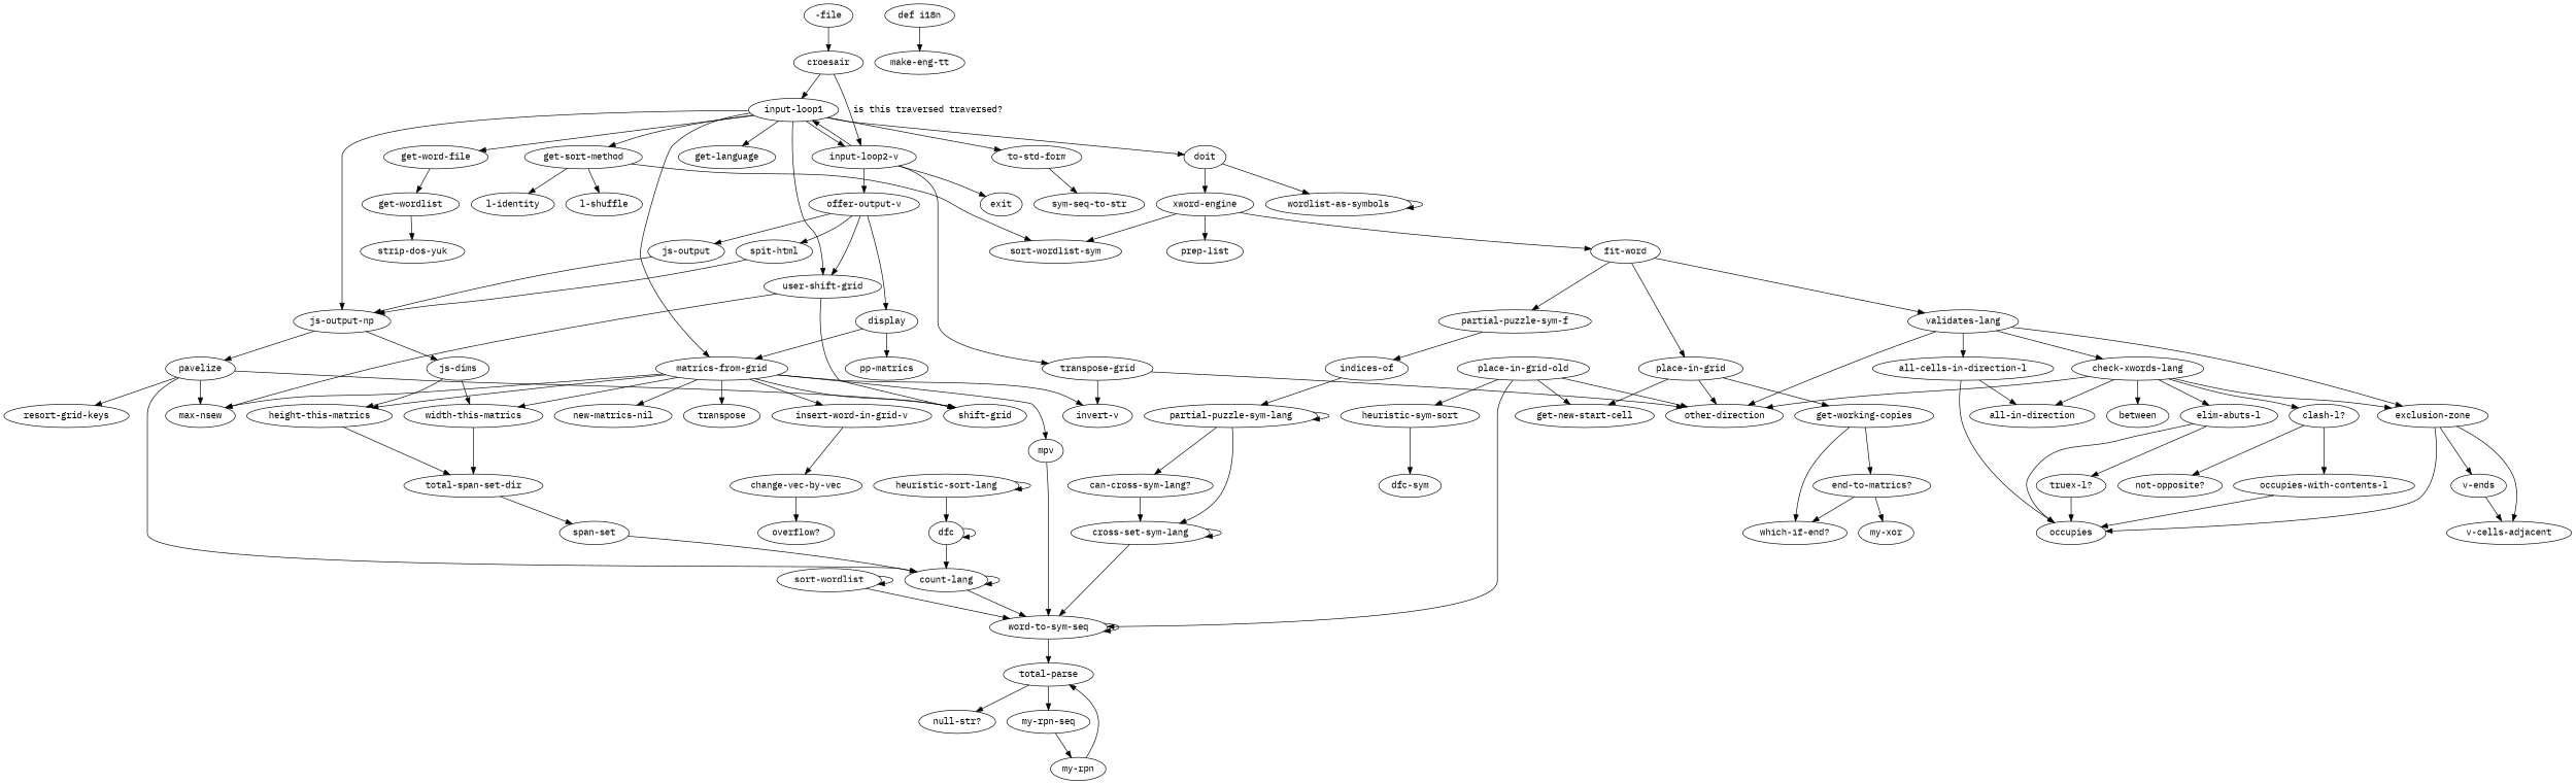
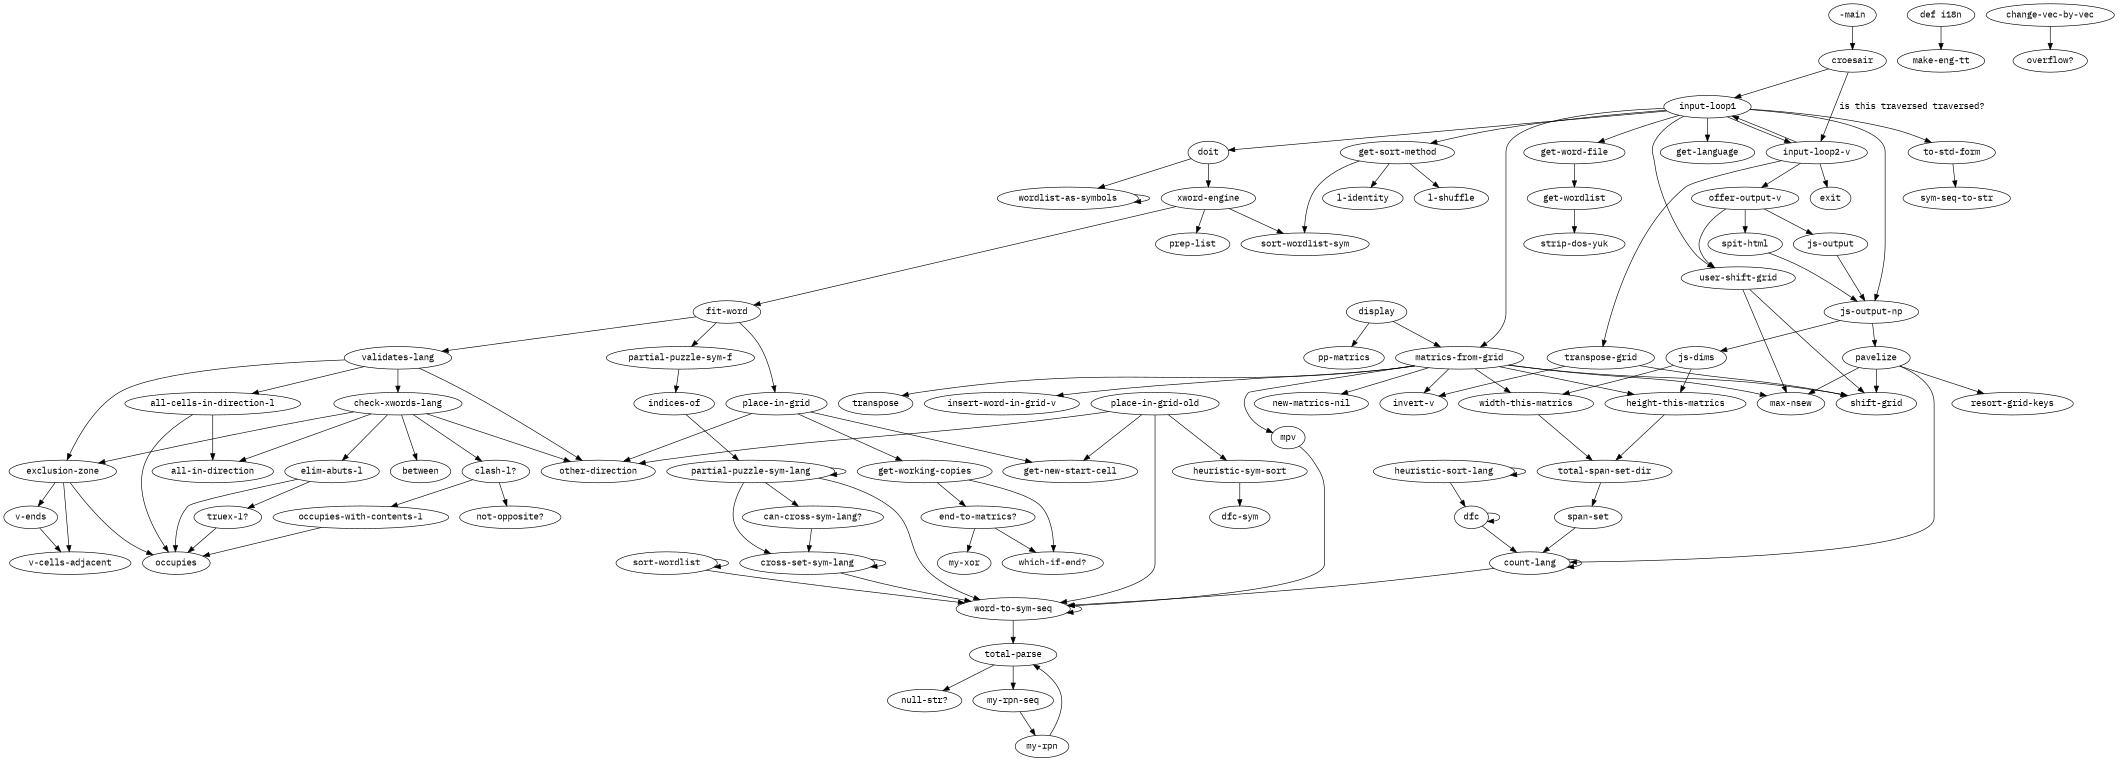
  digraph {
    fontname="IBM Plex Mono"
    node [fontname="IBM Plex Mono"]
    edge [fontname="IBM Plex Mono"]
    "get-wordlist"
    "strip-dos-yuk"
    "get-word-file"
    "def i18n"
    "make-eng-tt"
    "total-parse"
    "null-str?"
    "my-rpn-seq"
    "my-rpn"
    "word-to-sym-seq"
    "sort-wordlist"
    "cross-set-sym-lang"
    "partial-puzzle-sym-lang"
    "can-cross-sym-lang?"
    "indices-of"
    mpv
    "count-lang"
    "wordlist-as-symbols"
    "to-std-form"
    "sym-seq-to-str"
    doit
    "xword-engine"
    "sort-wordlist-sym"
    "fit-word"
    "prep-list"
    "get-sort-method"
    "l-identity"
    "l-shuffle"
    "place-in-grid"
    "validates-lang"
    "partial-puzzle-sym-f"
    dfc
    pavelize
    "max-nsew"
    "shift-grid"
    "resort-grid-keys"
    "span-set"
    "heuristic-sort-lang"
    "heuristic-sym-sort"
    "dfc-sym"
    "exclusion-zone"
    occupies
    "v-cells-adjacent"
    "v-ends"
    "occupies-with-contents-l"
    "truex-l?"
    "elim-abuts-l"
    "all-cells-in-direction-l"
    "all-in-direction"
    "clash-l?"
    "not-opposite?"
    "other-direction"
    "get-new-start-cell"
    "get-working-copies"
    n55 [label="end-to-matrics?"]
    "which-if-end?"
    "check-xwords-lang"
    between
    "transpose-grid"
    "invert-v"
    "place-in-grid-old"
    "my-xor"
    "user-shift-grid"
    "matrics-from-grid"
    "new-matrics-nil"
    transpose
    "insert-word-in-grid-v"
    "height-this-matrics"
    "width-this-matrics"
    "change-vec-by-vec"
    "total-span-set-dir"
    display
    "pp-matrics"
    "overflow?"
    "js-dims"
    "js-output-np"
    "input-loop1"
    "input-loop2-v"
    "get-language"
    "offer-output-v"
    exit
    "spit-html"
    "js-output"
    croesair
-   "-main" [label="-file"]
+   "-main"
    "get-wordlist" -> "strip-dos-yuk"
    "get-word-file" -> "get-wordlist"
    "def i18n" -> "make-eng-tt"
    "total-parse" -> "null-str?"
    "total-parse" -> "my-rpn-seq"
    "my-rpn-seq" -> "my-rpn"
    "my-rpn" -> "total-parse"
    "word-to-sym-seq" -> "total-parse"
    "word-to-sym-seq" -> "word-to-sym-seq"
    "sort-wordlist" -> "word-to-sym-seq"
    "sort-wordlist" -> "sort-wordlist"
    "cross-set-sym-lang" -> "word-to-sym-seq"
    "cross-set-sym-lang" -> "cross-set-sym-lang"
+   "partial-puzzle-sym-lang" -> "word-to-sym-seq"
    "partial-puzzle-sym-lang" -> "cross-set-sym-lang"
    "partial-puzzle-sym-lang" -> "partial-puzzle-sym-lang"
    "partial-puzzle-sym-lang" -> "can-cross-sym-lang?"
    "can-cross-sym-lang?" -> "cross-set-sym-lang"
    "indices-of" -> "partial-puzzle-sym-lang"
    mpv -> "word-to-sym-seq"
    "count-lang" -> "word-to-sym-seq"
    "count-lang" -> "count-lang"
    "wordlist-as-symbols" -> "wordlist-as-symbols"
    "to-std-form" -> "sym-seq-to-str"
    doit -> "wordlist-as-symbols"
    doit -> "xword-engine"
    "xword-engine" -> "sort-wordlist-sym"
    "xword-engine" -> "fit-word"
    "xword-engine" -> "prep-list"
    "fit-word" -> "place-in-grid"
    "fit-word" -> "validates-lang"
    "fit-word" -> "partial-puzzle-sym-f"
    "get-sort-method" -> "sort-wordlist-sym"
    "get-sort-method" -> "l-identity"
    "get-sort-method" -> "l-shuffle"
    "place-in-grid" -> "other-direction"
    "place-in-grid" -> "get-new-start-cell"
    "place-in-grid" -> "get-working-copies"
    "validates-lang" -> "exclusion-zone"
    "validates-lang" -> "all-cells-in-direction-l"
    "validates-lang" -> "other-direction"
    "validates-lang" -> "check-xwords-lang"
    "partial-puzzle-sym-f" -> "indices-of"
    dfc -> "count-lang"
    dfc -> dfc
    pavelize -> "count-lang"
    pavelize -> "max-nsew"
    pavelize -> "shift-grid"
    pavelize -> "resort-grid-keys"
    "span-set" -> "count-lang"
    "heuristic-sort-lang" -> dfc
    "heuristic-sort-lang" -> "heuristic-sort-lang"
    "heuristic-sym-sort" -> "dfc-sym"
    "exclusion-zone" -> occupies
    "exclusion-zone" -> "v-cells-adjacent"
    "exclusion-zone" -> "v-ends"
    "v-ends" -> "v-cells-adjacent"
    "occupies-with-contents-l" -> occupies
    "truex-l?" -> occupies
    "elim-abuts-l" -> occupies
    "elim-abuts-l" -> "truex-l?"
    "all-cells-in-direction-l" -> occupies
    "all-cells-in-direction-l" -> "all-in-direction"
    "clash-l?" -> "occupies-with-contents-l"
    "clash-l?" -> "not-opposite?"
    "get-working-copies" -> n55
    "get-working-copies" -> "which-if-end?"
    n55 -> "which-if-end?"
    n55 -> "my-xor"
    "check-xwords-lang" -> "exclusion-zone"
    "check-xwords-lang" -> "elim-abuts-l"
    "check-xwords-lang" -> "all-in-direction"
    "check-xwords-lang" -> "clash-l?"
    "check-xwords-lang" -> "other-direction"
    "check-xwords-lang" -> between
-   "transpose-grid" -> "other-direction"
+   "transpose-grid" -> "shift-grid"
    "transpose-grid" -> "invert-v"
    "place-in-grid-old" -> "word-to-sym-seq"
    "place-in-grid-old" -> "heuristic-sym-sort"
    "place-in-grid-old" -> "other-direction"
    "place-in-grid-old" -> "get-new-start-cell"
    "user-shift-grid" -> "max-nsew"
    "user-shift-grid" -> "shift-grid"
    "matrics-from-grid" -> mpv
    "matrics-from-grid" -> "max-nsew"
    "matrics-from-grid" -> "shift-grid"
    "matrics-from-grid" -> "invert-v"
    "matrics-from-grid" -> "new-matrics-nil"
    "matrics-from-grid" -> transpose
    "matrics-from-grid" -> "insert-word-in-grid-v"
    "matrics-from-grid" -> "height-this-matrics"
    "matrics-from-grid" -> "width-this-matrics"
-   "insert-word-in-grid-v" -> "change-vec-by-vec"
    "height-this-matrics" -> "total-span-set-dir"
    "width-this-matrics" -> "total-span-set-dir"
    "change-vec-by-vec" -> "overflow?"
    "total-span-set-dir" -> "span-set"
    display -> "matrics-from-grid"
    display -> "pp-matrics"
    "js-dims" -> "height-this-matrics"
    "js-dims" -> "width-this-matrics"
    "js-output-np" -> pavelize
    "js-output-np" -> "js-dims"
    "input-loop1" -> "get-word-file"
    "input-loop1" -> "to-std-form"
    "input-loop1" -> doit
    "input-loop1" -> "get-sort-method"
    "input-loop1" -> "user-shift-grid"
    "input-loop1" -> "matrics-from-grid"
    "input-loop1" -> "js-output-np"
    "input-loop1" -> "input-loop2-v"
    "input-loop1" -> "get-language"
    "input-loop2-v" -> "transpose-grid"
    "input-loop2-v" -> "input-loop1"
    "input-loop2-v" -> "offer-output-v"
    "input-loop2-v" -> exit
    "offer-output-v" -> "user-shift-grid"
-   "offer-output-v" -> display
    "offer-output-v" -> "spit-html"
    "offer-output-v" -> "js-output"
    "spit-html" -> "js-output-np"
    "js-output" -> "js-output-np"
    croesair -> "input-loop1"
    croesair -> "input-loop2-v" [label="is this traversed traversed?"]
    "-main" -> croesair
  }
